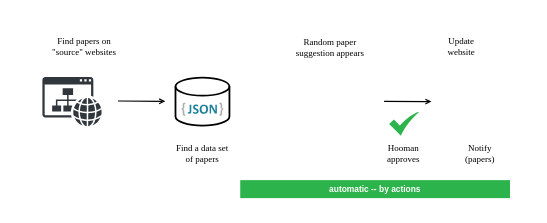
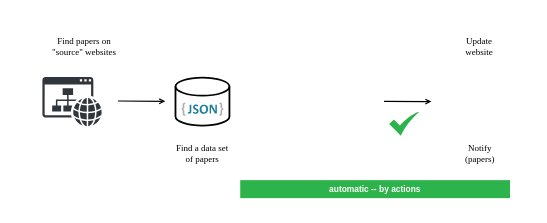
  <mxCell id="0" />
  <mxCell id="1" parent="0" />
  <mxCell id="2" value="" style="rounded=0;whiteSpace=wrap;html=1;labelBackgroundColor=#FFFFFF;labelBorderColor=default;strokeWidth=2;strokeColor=none;" parent="1" vertex="1"><mxGeometry x="20" y="20" width="870" height="330" as="geometry" /></mxCell>
  <mxCell id="3" value="" style="endArrow=open;html=1;rounded=0;strokeWidth=2;endFill=0;" parent="1" edge="1"><mxGeometry width="50" height="50" relative="1" as="geometry"><mxPoint x="196" y="168" as="sourcePoint" /><mxPoint x="275" y="168.5" as="targetPoint" /></mxGeometry></mxCell>
  <mxCell id="4" value="" style="shape=image;html=1;verticalAlign=top;verticalLabelPosition=bottom;labelBackgroundColor=#ffffff;imageAspect=0;aspect=fixed;image=https://cdn4.iconfinder.com/data/icons/48-bubbles/48/12.File-128.png" parent="1" vertex="1"><mxGeometry x="520" y="135" width="68" height="68" as="geometry" /></mxCell>
  <mxCell id="5" value="" style="shape=image;html=1;verticalAlign=top;verticalLabelPosition=bottom;labelBackgroundColor=#ffffff;imageAspect=0;aspect=fixed;image=https://cdn2.iconfinder.com/data/icons/essential-web-1-1/50/control-shuffle-mix-random-drag-128.png" parent="1" vertex="1"><mxGeometry x="417" y="140" width="58" height="58" as="geometry" /></mxCell>
  <mxCell id="6" value="" style="sketch=0;pointerEvents=1;shadow=0;dashed=0;html=1;strokeColor=none;fillColor=#30363C;labelPosition=center;verticalLabelPosition=bottom;verticalAlign=top;outlineConnect=0;align=center;shape=mxgraph.office.concepts.website;" parent="1" vertex="1"><mxGeometry x="70" y="127.89" width="99" height="82.22" as="geometry" /></mxCell>
  <mxCell id="7" value="Find papers on &lt;br&gt;&quot;source&quot; websites" style="text;html=1;strokeColor=none;fillColor=none;align=center;verticalAlign=middle;whiteSpace=wrap;rounded=0;fontFamily=Tahoma;fontSize=15;" parent="1" vertex="1"><mxGeometry x="70" y="61" width="140" height="30" as="geometry" /></mxCell>
  <mxCell id="8" value="Find a data set &lt;br&gt;of papers" style="text;html=1;strokeColor=none;fillColor=none;align=center;verticalAlign=middle;whiteSpace=wrap;rounded=0;fontFamily=Tahoma;fontSize=15;" parent="1" vertex="1"><mxGeometry x="252" y="240" width="170" height="30" as="geometry" /></mxCell>
- <mxCell id="9" value="Random paper &lt;br&gt;suggestion appears" style="text;html=1;strokeColor=none;fillColor=none;align=center;verticalAlign=middle;whiteSpace=wrap;rounded=0;fontFamily=Tahoma;fontSize=15;" parent="1" vertex="1"><mxGeometry x="480" y="61" width="140" height="33" as="geometry" /></mxCell>
  <mxCell id="10" value="" style="endArrow=open;html=1;rounded=0;strokeWidth=2;endFill=0;" parent="1" edge="1"><mxGeometry width="50" height="50" relative="1" as="geometry"><mxPoint x="640" y="168.5" as="sourcePoint" /><mxPoint x="719" y="169" as="targetPoint" /></mxGeometry></mxCell>
  <mxCell id="11" value="" style="sketch=0;html=1;aspect=fixed;strokeColor=none;shadow=0;align=center;fillColor=#2DB34B;verticalAlign=top;labelPosition=center;verticalLabelPosition=bottom;shape=mxgraph.gcp2.check" parent="1" vertex="1"><mxGeometry x="648.5" y="186" width="50" height="40" as="geometry" /></mxCell>
- <mxCell id="12" value="Hooman approves" style="text;html=1;strokeColor=none;fillColor=none;align=center;verticalAlign=middle;whiteSpace=wrap;rounded=0;fontFamily=Tahoma;fontSize=15;" parent="1" vertex="1"><mxGeometry x="620" y="240" width="105" height="30" as="geometry" /></mxCell>
  <mxCell id="13" value="" style="shape=image;html=1;verticalAlign=top;verticalLabelPosition=bottom;labelBackgroundColor=#ffffff;imageAspect=0;aspect=fixed;image=https://cdn4.iconfinder.com/data/icons/48-bubbles/48/43.Bell-128.png" parent="1" vertex="1"><mxGeometry x="770" y="129" width="68" height="68" as="geometry" /></mxCell>
- <mxCell id="14" value="Update&lt;br&gt;website" style="text;html=1;strokeColor=none;fillColor=none;align=center;verticalAlign=middle;whiteSpace=wrap;rounded=0;fontFamily=Tahoma;fontSize=15;" parent="1" vertex="1"><mxGeometry x="739" y="61" width="60" height="30" as="geometry" /></mxCell>
+ <mxCell id="14" value="Update&lt;br&gt;website" style="text;html=1;strokeColor=none;fillColor=none;align=center;verticalAlign=middle;whiteSpace=wrap;rounded=0;fontFamily=Tahoma;fontSize=15;" parent="1" vertex="1"><mxGeometry x="769" y="61" width="60" height="30" as="geometry" /></mxCell>
  <mxCell id="15" value="automatic -- by actions" style="rounded=0;whiteSpace=wrap;html=1;fillColor=#2db34b;strokeColor=none;fontColor=#FFFFFF;fontStyle=1;fontSize=14;" parent="1" vertex="1"><mxGeometry x="400" y="300" width="450" height="30" as="geometry" /></mxCell>
  <mxCell id="16" value="" style="shape=cylinder3;whiteSpace=wrap;html=1;boundedLbl=1;backgroundOutline=1;size=15;strokeWidth=3;" parent="1" vertex="1"><mxGeometry x="292" y="129" width="90" height="80" as="geometry" /></mxCell>
  <mxCell id="17" value="" style="dashed=0;outlineConnect=0;html=1;align=center;labelPosition=center;verticalLabelPosition=bottom;verticalAlign=top;shape=mxgraph.weblogos.json_2;fillColor=none;strokeColor=none;" parent="1" vertex="1"><mxGeometry x="302" y="170.63" width="70" height="21.94" as="geometry" /></mxCell>
  <mxCell id="18" value="Notify&lt;br&gt;(papers)" style="text;html=1;strokeColor=none;fillColor=none;align=center;verticalAlign=middle;whiteSpace=wrap;rounded=0;fontFamily=Tahoma;fontSize=15;" vertex="1" parent="1"><mxGeometry x="770" y="240" width="60" height="30" as="geometry" /></mxCell>
